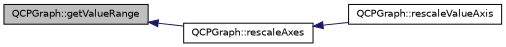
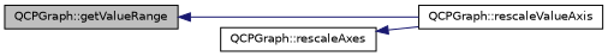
  digraph {
    rankdir=LR
    node [color=black fillcolor=white fontname=Helvetica fontsize=10 shape=record style=filled]
    edge [color=midnightblue dir=back fontname=Helvetica fontsize=10 labelfontname=Helvetica labelfontsize=10 style=solid]
    n1 [fillcolor=grey75 fontcolor=black height=0.2 label="QCPGraph::getValueRange" width=0.4]
    n2 [height=0.2 label="QCPGraph::rescaleValueAxis" width=0.4]
    n3 [height=0.2 label="QCPGraph::rescaleAxes" width=0.4]
-   n1 -> n3
+   n1 -> n2
    n3 -> n2
  }
